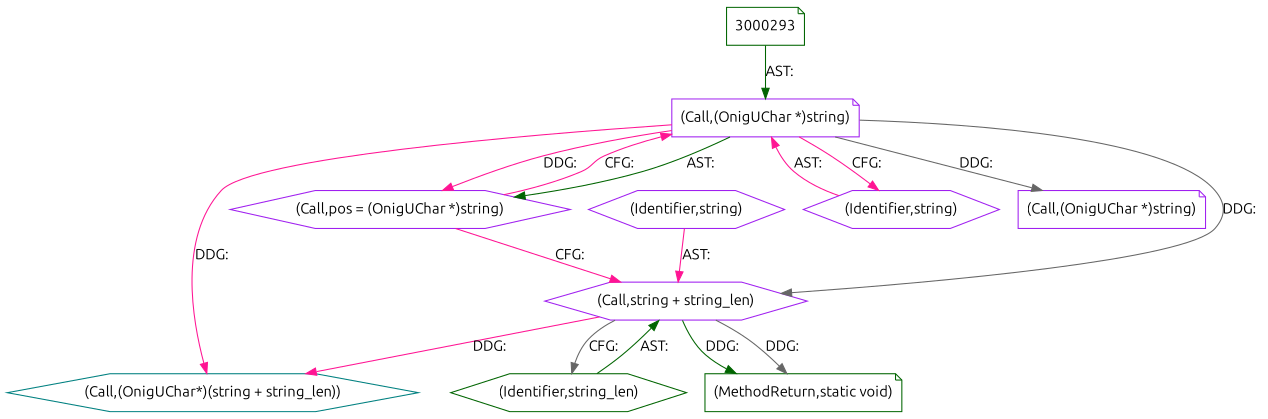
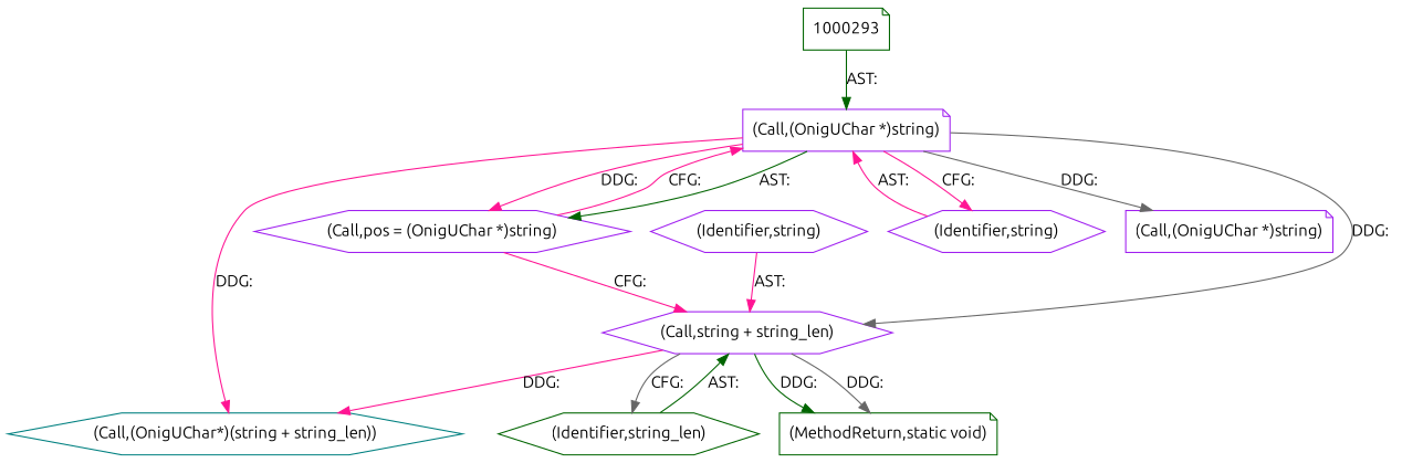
  digraph {
    fontname=Ubuntu
    node [color=purple fontname=Ubuntu shape=hexagon]
    edge [color=deeppink fontname=Ubuntu]
    n1 [label="(Call,string + string_len)"]
    n2 [color=darkgreen label="(MethodReturn,static void)" shape=note]
    n3 [color=darkgreen label="(Identifier,string_len)"]
    n4 [color=teal label="(Call,(OnigUChar*)(string + string_len))"]
    n5 [label="(Call,(OnigUChar *)string)" shape=note]
    n6 [label="(Call,pos = (OnigUChar *)string)"]
    n7 [label="(Identifier,string)"]
    n8 [label="(Call,(OnigUChar *)string)" shape=note]
    n9 [label="(Identifier,string)"]
-   1000293 [color=darkgreen shape=note label=3000293]
+   1000293 [color=darkgreen shape=note]
    n1 -> n2 [color=gray40 label="DDG: "]
    n1 -> n2 [color=darkgreen label="DDG: "]
    n1 -> n3 [color=gray40 label="CFG: "]
    n1 -> n4 [label="DDG: "]
    n3 -> n1 [color=darkgreen label="AST: "]
    n5 -> n1 [color=gray40 label="DDG: "]
    n5 -> n4 [label="DDG: "]
    n5 -> n6 [color=darkgreen label="AST: "]
    n5 -> n6 [label="DDG: "]
    n5 -> n7 [label="CFG: "]
    n5 -> n8 [color=gray40 label="DDG: "]
    n6 -> n1 [label="CFG: "]
    n6 -> n5 [label="CFG: "]
    n7 -> n5 [label="AST: "]
    n9 -> n1 [label="AST: "]
    1000293 -> n5 [color=darkgreen label="AST: "]
  }
